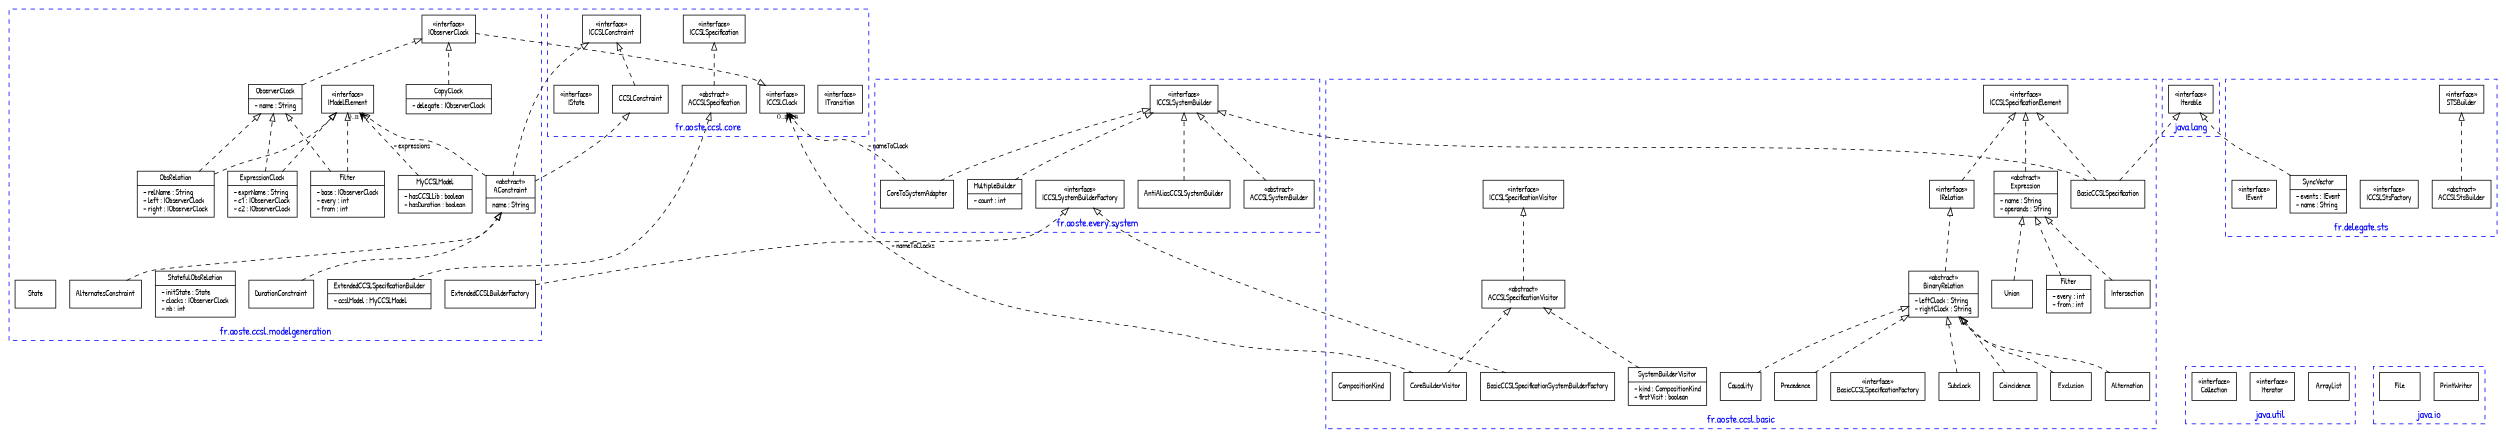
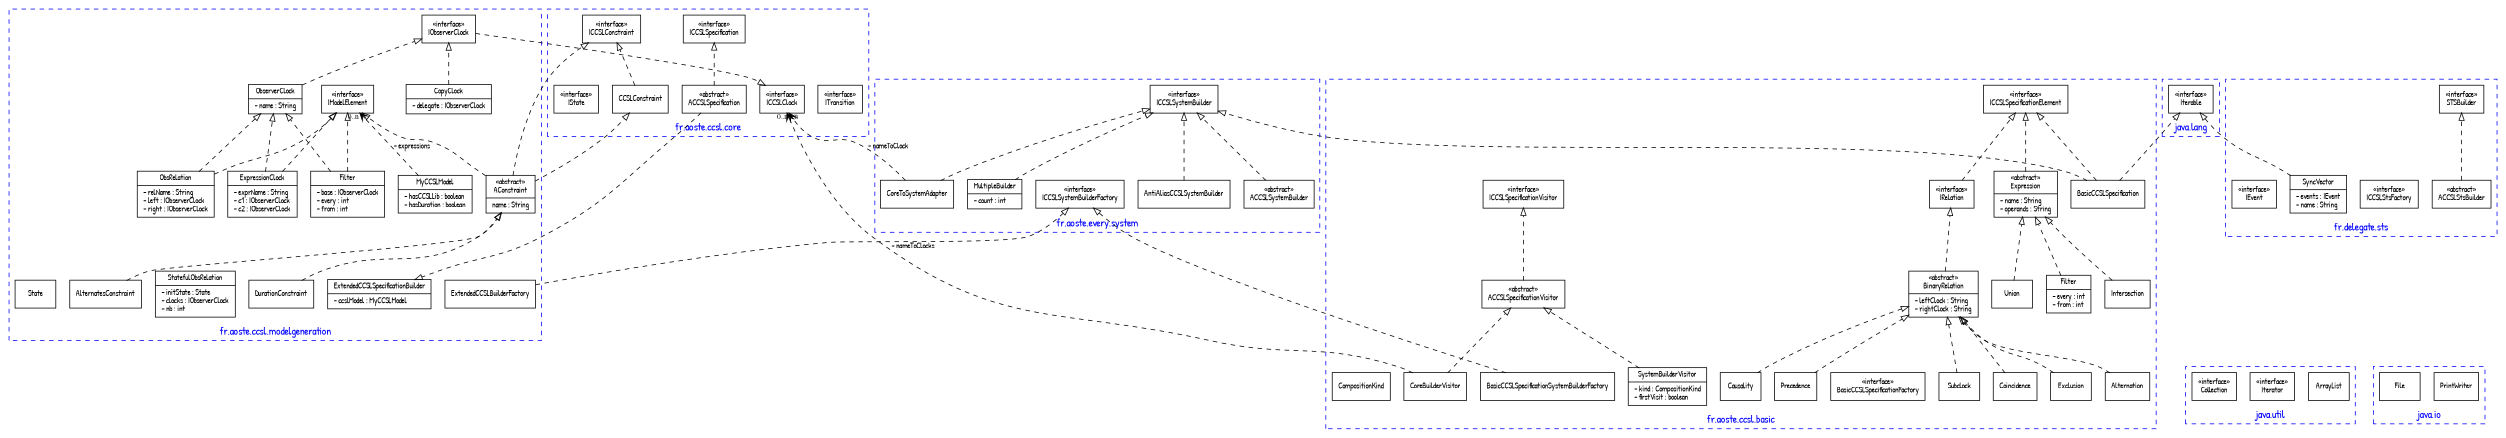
  digraph {
    compound=true
    fontname="Patrick Hand"
    rankdir=BT
    ranksep=0.75
    node [fontcolor=black fontname="Patrick Hand" fontsize=10 shape=record]
    edge [arrowhead=onormal fontname="Patrick Hand" fontsize=10 labelfontname=Times labelfontsize=10 style=dashed]
    n1 [label="{&#xab;interface&#xbb;\nITransition}"]
    n2 [label="{&#xab;interface&#xbb;\nICCSLClock}"]
    n3 [label="{&#xab;abstract&#xbb;\nACCSLSpecification}"]
    n4 [label="{CCSLConstraint}"]
    n5 [label="{&#xab;interface&#xbb;\nIState}"]
    n6 [label="{&#xab;interface&#xbb;\nICCSLSpecification}"]
    n7 [label="{&#xab;interface&#xbb;\nICCSLConstraint}"]
    n8 [label="{&#xab;interface&#xbb;\nICCSLSystemBuilder}"]
    n9 [label="{&#xab;abstract&#xbb;\nACCSLSystemBuilder}"]
    n10 [label="{AntiAliasCCSLSystemBuilder}"]
    n11 [label="{&#xab;interface&#xbb;\nICCSLSystemBuilderFactory}"]
    n12 [label="{CoreToSystemAdapter}"]
    n13 [label="{MultipleBuilder | - count : int\l}"]
    n14 [label="{ArrayList}"]
    n15 [label="{&#xab;interface&#xbb;\nIterator}"]
    n16 [label="{&#xab;interface&#xbb;\nCollection}"]
    n17 [label="{&#xab;interface&#xbb;\nIterable}"]
    n18 [label="{PrintWriter}"]
    n19 [label="{File}"]
    n20 [label="{MyCCSLModel | - hasCCSLLib : boolean\l- hasDuration : boolean\l}"]
    n21 [label="{DurationConstraint}"]
    n22 [label="{ExtendedCCSLBuilderFactory}"]
    n23 [label="{CopyClock | - delegate : IObserverClock\l}"]
    n24 [label="{ExtendedCCSLSpecificationBuilder | - ccslModel : MyCCSLModel\l}"]
    n25 [label="{ObsRelation | - relName : String\l- left : IObserverClock\l- right : IObserverClock\l}"]
    n26 [label="{StatefulObsRelation | - initState : State\l- clocks : IObserverClock\l- nb : int\l}"]
    n27 [label="{&#xab;interface&#xbb;\nIModelElement}"]
    n28 [label="{ObserverClock | - name : String\l}"]
    n29 [label="{Filter | - base : IObserverClock\l- every : int\l- from : int\l}"]
    n30 [label="{&#xab;abstract&#xbb;\nAConstraint |   name : String\l}"]
    n31 [label="{ExpressionClock | - exprName : String\l- c1 : IObserverClock\l- c2 : IObserverClock\l}"]
    n32 [label="{AlternatesConstraint}"]
    n33 [label="{&#xab;interface&#xbb;\nIObserverClock}"]
    n34 [label="{State}"]
    n35 [label="{Subclock}"]
    n36 [label="{&#xab;abstract&#xbb;\nACCSLSpecificationVisitor}"]
    n37 [label="{BasicCCSLSpecificationSystemBuilderFactory}"]
    n38 [label="{Intersection}"]
    n39 [label="{&#xab;interface&#xbb;\nICCSLSpecificationElement}"]
    n40 [label="{Coincidence}"]
    n41 [label="{Exclusion}"]
    n42 [label="{&#xab;interface&#xbb;\nBasicCCSLSpecificationFactory}"]
    n43 [label="{BasicCCSLSpecification}"]
    n44 [label="{Alternation}"]
    n45 [label="{Precedence}"]
    n46 [label="{CoreBuilderVisitor}"]
    n47 [label="{&#xab;interface&#xbb;\nICCSLSpecificationVisitor}"]
    n48 [label="{&#xab;abstract&#xbb;\nExpression | - name : String\l- operands : String\l}"]
    n49 [label="{&#xab;abstract&#xbb;\nBinaryRelation | - leftClock : String\l- rightClock : String\l}"]
    n50 [label="{Filter | - every : int\l- from : int\l}"]
    n51 [label="{Union}"]
    n52 [label="{Causality}"]
    n53 [label="{SystemBuilderVisitor | - kind : CompositionKind\l- firstVisit : boolean\l}"]
    n54 [label="{&#xab;interface&#xbb;\nIRelation}"]
    n55 [label="{CompositionKind}"]
    n56 [label="{&#xab;abstract&#xbb;\nACCSLStsBuilder}"]
    n57 [label="{&#xab;interface&#xbb;\nSTSBuilder}"]
    n58 [label="{&#xab;interface&#xbb;\nICCSLStsFactory}"]
    n59 [label="{SyncVector | - events : IEvent\l- name : String\l}"]
    n60 [label="{&#xab;interface&#xbb;\nIEvent}"]
    subgraph cluster_1 {
      color=blue
      fontcolor=blue
      label="fr.aoste.ccsl.core"
      style=dashed
      n1
      n2
      n3
      n4
      n5
      n6
      n7
    }
    subgraph cluster_2 {
      color=blue
      fontcolor=blue
      label="fr.aoste.every.system"
      style=dashed
      n8
      n9
      n10
      n11
      n12
      n13
    }
    subgraph cluster_3 {
      color=blue
      fontcolor=blue
      label="java.util"
      style=dashed
      n14
      n15
      n16
    }
    subgraph cluster_4 {
      color=blue
      fontcolor=blue
      label="java.lang"
      style=dashed
      n17
    }
    subgraph cluster_5 {
      color=blue
      fontcolor=blue
      label="java.io"
      style=dashed
      n18
      n19
    }
    subgraph cluster_6 {
      color=blue
      fontcolor=blue
      label="fr.aoste.ccsl.modelgeneration"
      style=dashed
      n20
      n21
      n22
      n23
      n24
      n25
      n26
      n27
      n28
      n29
      n30
      n31
      n32
      n33
      n34
    }
    subgraph cluster_7 {
      color=blue
      fontcolor=blue
      label="fr.aoste.ccsl.basic"
      style=dashed
      n35
      n36
      n37
      n38
      n39
      n40
      n41
      n42
      n43
      n44
      n45
      n46
      n47
      n48
      n49
      n50
      n51
      n52
      n53
      n54
      n55
    }
    subgraph cluster_8 {
      color=blue
      fontcolor=blue
      label="fr.delegate.sts"
      style=dashed
      n56
      n57
      n58
      n59
      n60
    }
    n3 -> n6
    n4 -> n7
    n9 -> n8
    n10 -> n8
    n12 -> n2 [arrowhead=vee headlabel="0..n" label="- nameToClock"]
    n12 -> n8
    n13 -> n8
    n20 -> n27 [arrowhead=vee headlabel="0..n" label="- expressions"]
    n21 -> n30
    n22 -> n11
    n23 -> n33
-   n24 -> n3
+   n3 -> n24
    n25 -> n27
    n25 -> n28
    n28 -> n33
    n29 -> n27
    n29 -> n28
    n30 -> n4
    n30 -> n7
    n30 -> n27
    n31 -> n27
    n31 -> n28
    n32 -> n30
    n33 -> n2
    n35 -> n49
    n36 -> n47
    n37 -> n11
    n38 -> n48
    n40 -> n49
    n41 -> n49
    n43 -> n8
    n43 -> n17
    n43 -> n39
    n44 -> n49
    n45 -> n49
    n46 -> n2 [arrowhead=vee headlabel="0..n" label="- nameToClocks"]
    n46 -> n36
    n48 -> n39
    n49 -> n54
    n50 -> n48
    n51 -> n48
    n52 -> n49
    n53 -> n36
    n54 -> n39
    n56 -> n57
    n59 -> n17
  }
